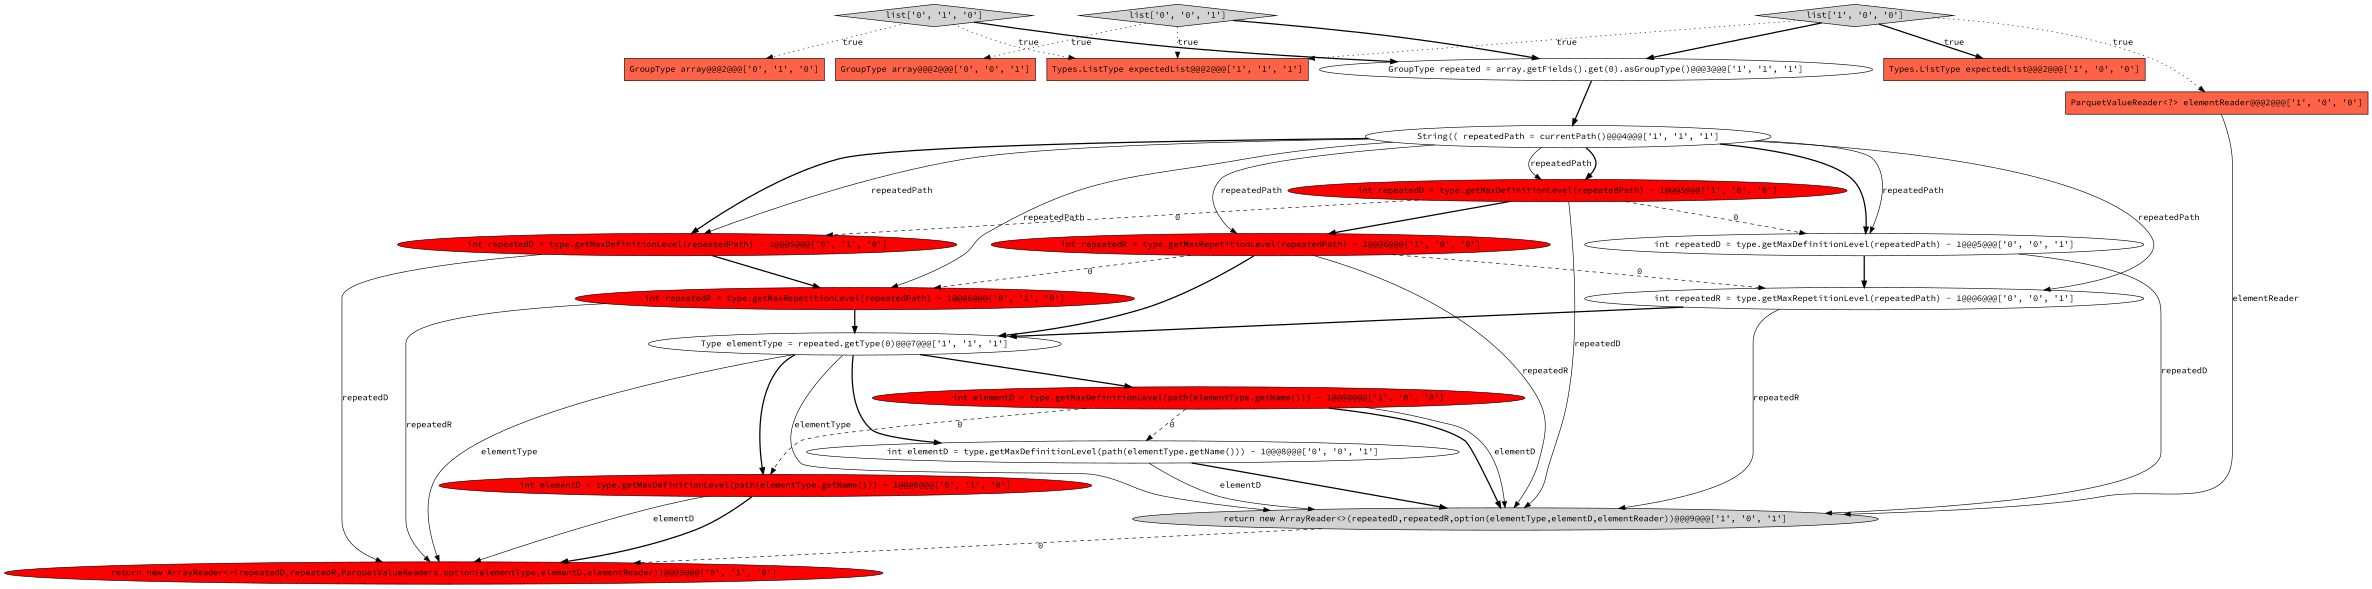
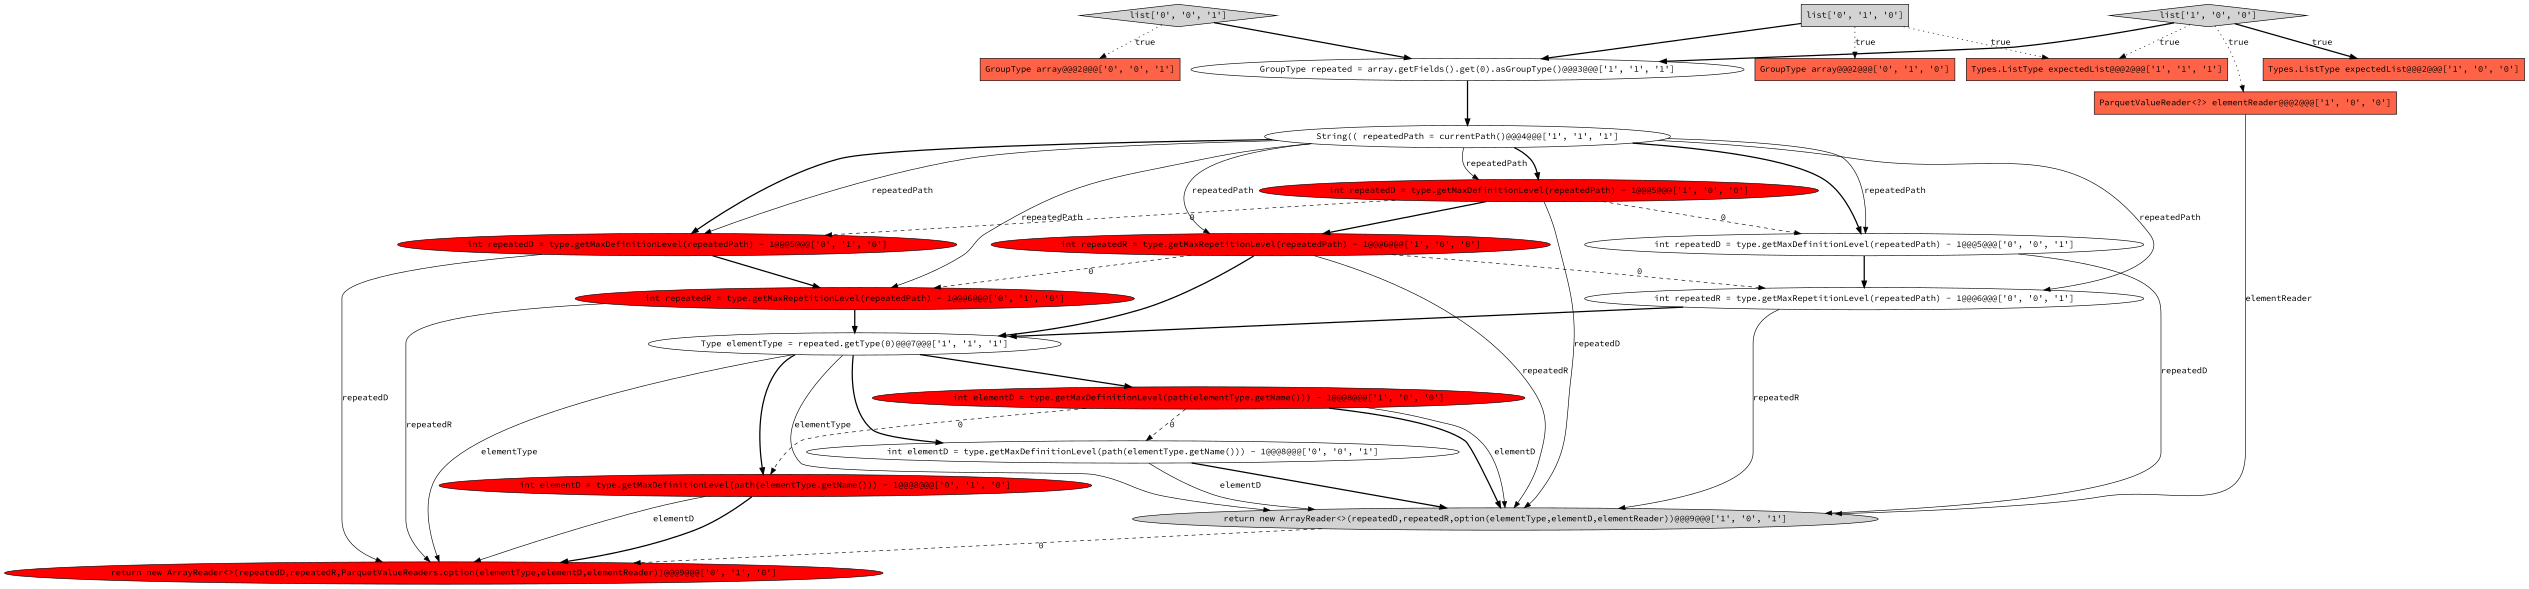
  digraph {
    fontname="Source Code Pro"
    node [fillcolor=red fontname="Source Code Pro" shape=ellipse style=filled]
    edge [fontname="Source Code Pro" style=bold]
    n1 [fillcolor=white label="GroupType repeated = array.getFields().get(0).asGroupType()@@@3@@@['1', '1', '1']"]
    n2 [fillcolor=white label="String(( repeatedPath = currentPath()@@@4@@@['1', '1', '1']"]
    n3 [label="int repeatedD = type.getMaxDefinitionLevel(repeatedPath) - 1@@@5@@@['0', '1', '0']"]
    n4 [label="int repeatedR = type.getMaxRepetitionLevel(repeatedPath) - 1@@@6@@@['0', '1', '0']"]
    n5 [fillcolor=white label="int repeatedD = type.getMaxDefinitionLevel(repeatedPath) - 1@@@5@@@['0', '0', '1']"]
    n6 [fillcolor=white label="int repeatedR = type.getMaxRepetitionLevel(repeatedPath) - 1@@@6@@@['0', '0', '1']"]
    n7 [label="int repeatedD = type.getMaxDefinitionLevel(repeatedPath) - 1@@@5@@@['1', '0', '0']"]
    n8 [label="int repeatedR = type.getMaxRepetitionLevel(repeatedPath) - 1@@@6@@@['1', '0', '0']"]
    n9 [fillcolor=tomato label="ParquetValueReader<?> elementReader@@@2@@@['1', '0', '0']" shape=box]
    n10 [fillcolor=lightgray label="return new ArrayReader<>(repeatedD,repeatedR,option(elementType,elementD,elementReader))@@@9@@@['1', '0', '1']"]
    n11 [label="return new ArrayReader<>(repeatedD,repeatedR,ParquetValueReaders.option(elementType,elementD,elementReader))@@@9@@@['0', '1', '0']"]
    n12 [fillcolor=white label="Type elementType = repeated.getType(0)@@@7@@@['1', '1', '1']"]
    n13 [fillcolor=white label="int elementD = type.getMaxDefinitionLevel(path(elementType.getName())) - 1@@@8@@@['0', '0', '1']"]
    n14 [fillcolor=lightgray label="list['0', '0', '1']" shape=diamond]
    n15 [fillcolor=tomato label="Types.ListType expectedList@@@2@@@['1', '1', '1']" shape=box]
    n16 [fillcolor=tomato label="GroupType array@@@2@@@['0', '0', '1']" shape=box]
    n17 [label="int elementD = type.getMaxDefinitionLevel(path(elementType.getName())) - 1@@@8@@@['1', '0', '0']"]
    n18 [label="int elementD = type.getMaxDefinitionLevel(path(elementType.getName())) - 1@@@8@@@['0', '1', '0']"]
    n19 [fillcolor=tomato label="Types.ListType expectedList@@@2@@@['1', '0', '0']" shape=box]
-   n20 [fillcolor=lightgray label="list['0', '1', '0']" shape=diamond]
+   n20 [fillcolor=lightgray label="list['0', '1', '0']" shape=box]
    n21 [fillcolor=tomato label="GroupType array@@@2@@@['0', '1', '0']" shape=box]
    n22 [fillcolor=lightgray label="list['1', '0', '0']" shape=diamond]
    n1 -> n2
    n2 -> n3
    n2 -> n3 [label=repeatedPath style=solid]
    n2 -> n4 [label=repeatedPath style=solid]
    n2 -> n5 [label=repeatedPath style=solid]
    n2 -> n5
    n2 -> n6 [label=repeatedPath style=solid]
    n2 -> n7
    n2 -> n7 [label=repeatedPath style=solid]
    n2 -> n8 [label=repeatedPath style=solid]
    n3 -> n4
    n3 -> n11 [label=repeatedD style=solid]
    n4 -> n11 [label=repeatedR style=solid]
    n4 -> n12
    n5 -> n6
    n5 -> n10 [label=repeatedD style=solid]
    n6 -> n10 [label=repeatedR style=solid]
    n6 -> n12
    n7 -> n3 [label=0 style=dashed]
    n7 -> n5 [label=0 style=dashed]
    n7 -> n8
    n7 -> n10 [label=repeatedD style=solid]
    n8 -> n4 [label=0 style=dashed]
    n8 -> n6 [label=0 style=dashed]
    n8 -> n10 [label=repeatedR style=solid]
    n8 -> n12
    n9 -> n10 [label=elementReader style=solid]
    n10 -> n11 [label=0 style=dashed]
    n12 -> n10 [label=elementType style=solid]
    n12 -> n11 [label=elementType style=solid]
    n12 -> n13
    n12 -> n17
    n12 -> n18
    n13 -> n10
    n13 -> n10 [label=elementD style=solid]
    n14 -> n1
-   n14 -> n15 [label=true style=dotted]
    n14 -> n16 [label=true style=dotted]
    n17 -> n10
    n17 -> n10 [label=elementD style=solid]
    n17 -> n13 [label=0 style=dashed]
    n17 -> n18 [label=0 style=dashed]
    n18 -> n11 [label=elementD style=solid]
    n18 -> n11
    n20 -> n1
    n20 -> n15 [label=true style=dotted]
    n20 -> n21 [label=true style=dotted]
    n22 -> n1
    n22 -> n9 [label=true style=dotted]
    n22 -> n15 [label=true style=dotted]
    n22 -> n19 [label=true]
  }
